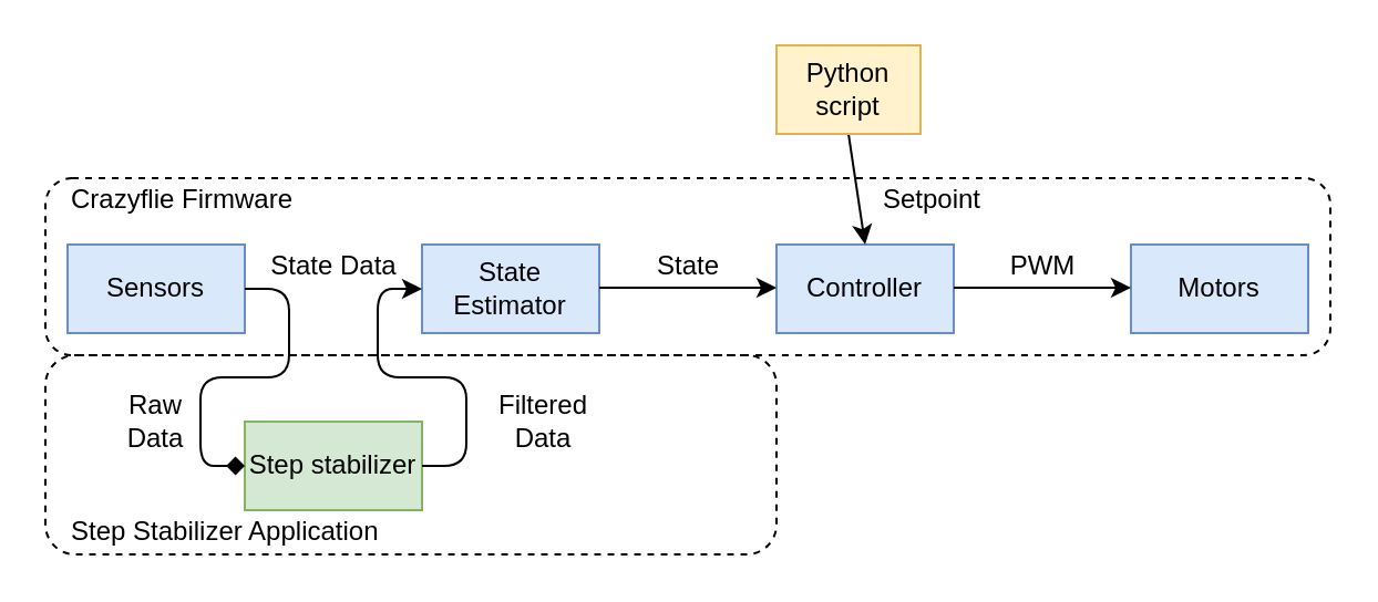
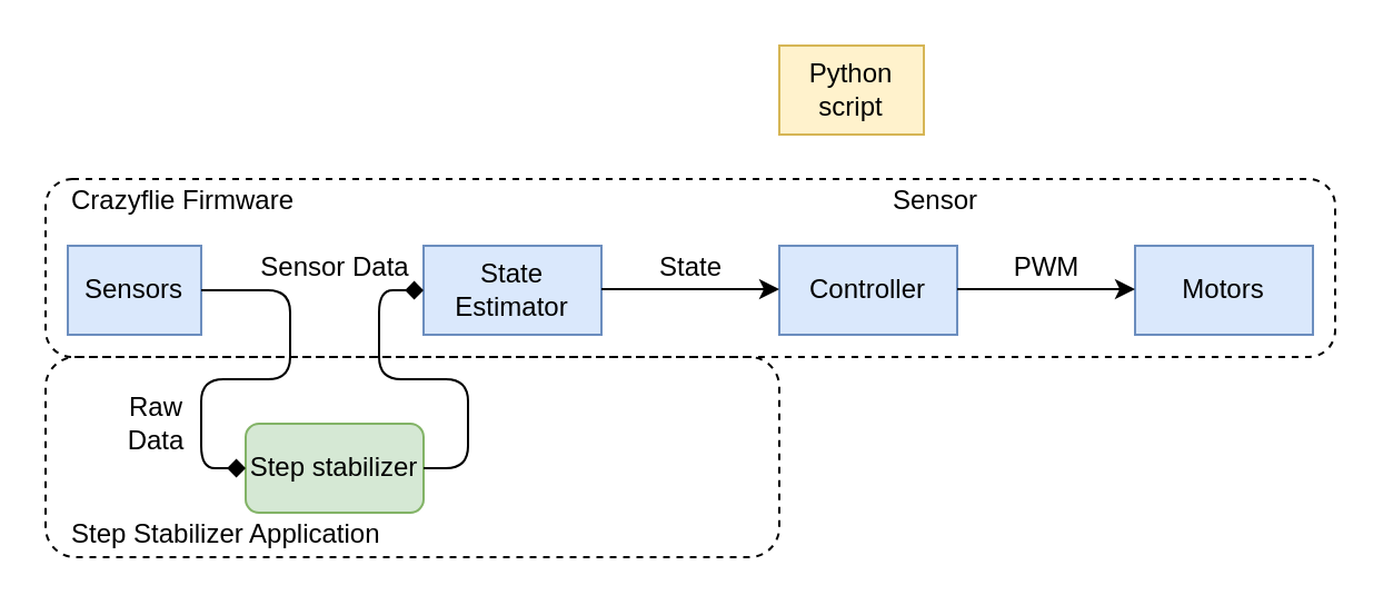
  <mxCell id="0" />
  <mxCell id="1" parent="0" />
  <mxCell id="2" value="" style="rounded=1;whiteSpace=wrap;html=1;fillColor=none;dashed=1;" vertex="1" parent="1"><mxGeometry x="20" y="160" width="330" height="90" as="geometry" /></mxCell>
  <mxCell id="3" value="" style="rounded=1;whiteSpace=wrap;html=1;fillColor=none;dashed=1;" vertex="1" parent="1"><mxGeometry x="20" y="80" width="580" height="80" as="geometry" /></mxCell>
- <mxCell id="4" value="Sensors" style="rounded=0;whiteSpace=wrap;html=1;fillColor=#dae8fc;strokeColor=#6c8ebf;" vertex="1" parent="1"><mxGeometry x="30" y="110" width="80" height="40" as="geometry" /></mxCell>
+ <mxCell id="4" value="Sensors" style="rounded=0;whiteSpace=wrap;html=1;fillColor=#dae8fc;strokeColor=#6c8ebf;" vertex="1" parent="1"><mxGeometry x="30" y="110" width="60" height="40" as="geometry" /></mxCell>
  <mxCell id="5" value="State Estimator" style="rounded=0;whiteSpace=wrap;html=1;fillColor=#dae8fc;strokeColor=#6c8ebf;" vertex="1" parent="1"><mxGeometry x="190" y="110" width="80" height="40" as="geometry" /></mxCell>
  <mxCell id="6" value="Controller" style="rounded=0;whiteSpace=wrap;html=1;fillColor=#dae8fc;strokeColor=#6c8ebf;" vertex="1" parent="1"><mxGeometry x="350" y="110" width="80" height="40" as="geometry" /></mxCell>
  <mxCell id="7" value="Motors" style="rounded=0;whiteSpace=wrap;html=1;fillColor=#dae8fc;strokeColor=#6c8ebf;" vertex="1" parent="1"><mxGeometry x="510" y="110" width="80" height="40" as="geometry" /></mxCell>
  <mxCell id="8" value="" style="endArrow=classic;html=1;exitX=1;exitY=0.5;exitDx=0;exitDy=0;entryX=0;entryY=0.5;entryDx=0;entryDy=0;" edge="1" parent="1"><mxGeometry width="50" height="50" relative="1" as="geometry"><mxPoint x="270" y="129.5" as="sourcePoint" /><mxPoint x="350" y="129.5" as="targetPoint" /></mxGeometry></mxCell>
  <mxCell id="9" value="" style="endArrow=classic;html=1;exitX=1;exitY=0.5;exitDx=0;exitDy=0;entryX=0;entryY=0.5;entryDx=0;entryDy=0;" edge="1" parent="1"><mxGeometry width="50" height="50" relative="1" as="geometry"><mxPoint x="430" y="129.5" as="sourcePoint" /><mxPoint x="510" y="129.5" as="targetPoint" /></mxGeometry></mxCell>
- <mxCell id="10" value="" style="endArrow=classic;html=1;exitX=0.5;exitY=1;exitDx=0;exitDy=0;entryX=0.5;entryY=0;entryDx=0;entryDy=0;" edge="1" parent="1" source="16" target="6"><mxGeometry width="50" height="50" relative="1" as="geometry"><mxPoint x="390" y="70" as="sourcePoint" /><mxPoint x="220" y="160" as="targetPoint" /></mxGeometry></mxCell>
- <mxCell id="11" value="State Data" style="text;html=1;align=center;verticalAlign=middle;resizable=0;points=[];autosize=1;" vertex="1" parent="1"><mxGeometry x="110" y="110" width="80" height="20" as="geometry" /></mxCell>
+ <mxCell id="11" value="Sensor Data" style="text;html=1;align=center;verticalAlign=middle;resizable=0;points=[];autosize=1;" vertex="1" parent="1"><mxGeometry x="110" y="110" width="80" height="20" as="geometry" /></mxCell>
  <mxCell id="12" value="State" style="text;html=1;align=center;verticalAlign=middle;resizable=0;points=[];autosize=1;" vertex="1" parent="1"><mxGeometry x="290" y="110" width="40" height="20" as="geometry" /></mxCell>
- <mxCell id="13" value="Setpoint" style="text;html=1;align=center;verticalAlign=middle;resizable=0;points=[];autosize=1;" vertex="1" parent="1"><mxGeometry x="390" y="80" width="60" height="20" as="geometry" /></mxCell>
+ <mxCell id="13" value="Sensor" style="text;html=1;align=center;verticalAlign=middle;resizable=0;points=[];autosize=1;" vertex="1" parent="1"><mxGeometry x="390" y="80" width="60" height="20" as="geometry" /></mxCell>
  <mxCell id="14" value="PWM" style="text;html=1;align=center;verticalAlign=middle;resizable=0;points=[];autosize=1;" vertex="1" parent="1"><mxGeometry x="450" y="110" width="40" height="20" as="geometry" /></mxCell>
  <mxCell id="15" value="Crazyflie Firmware" style="text;html=1;align=left;verticalAlign=middle;resizable=0;points=[];autosize=1;" vertex="1" parent="1"><mxGeometry x="30" y="80" width="120" height="20" as="geometry" /></mxCell>
  <mxCell id="16" value="Python script" style="rounded=0;whiteSpace=wrap;html=1;fillColor=#fff2cc;strokeColor=#d6b656;" vertex="1" parent="1"><mxGeometry x="350" y="20" width="65" height="40" as="geometry" /></mxCell>
- <mxCell id="17" value="Step stabilizer" style="rounded=0;whiteSpace=wrap;html=1;fillColor=#d5e8d4;strokeColor=#82b366;" vertex="1" parent="1"><mxGeometry x="110" y="190" width="80" height="40" as="geometry" /></mxCell>
+ <mxCell id="17" value="Step stabilizer" style="whiteSpace=wrap;html=1;fillColor=#d5e8d4;strokeColor=#82b366;rounded=1;" vertex="1" parent="1"><mxGeometry x="110" y="190" width="80" height="40" as="geometry" /></mxCell>
  <mxCell id="18" value="" style="endArrow=diamond;html=1;exitX=1;exitY=0.5;exitDx=0;exitDy=0;entryX=0;entryY=0.5;entryDx=0;entryDy=0;" edge="1" parent="1" source="4" target="17"><mxGeometry width="50" height="50" relative="1" as="geometry"><mxPoint x="-80" y="260" as="sourcePoint" /><mxPoint x="-30" y="210" as="targetPoint" /><Array as="points"><mxPoint x="130" y="130" /><mxPoint x="130" y="170" /><mxPoint x="90" y="170" /><mxPoint x="90" y="210" /></Array></mxGeometry></mxCell>
- <mxCell id="19" value="" style="endArrow=classic;html=1;exitX=1;exitY=0.5;exitDx=0;exitDy=0;entryX=0;entryY=0.5;entryDx=0;entryDy=0;" edge="1" parent="1" source="17" target="5"><mxGeometry width="50" height="50" relative="1" as="geometry"><mxPoint x="-110" y="270" as="sourcePoint" /><mxPoint x="-60" y="220" as="targetPoint" /><Array as="points"><mxPoint x="210" y="210" /><mxPoint x="210" y="170" /><mxPoint x="170" y="170" /><mxPoint x="170" y="130" /></Array></mxGeometry></mxCell>
+ <mxCell id="19" value="" style="endArrow=diamond;html=1;exitX=1;exitY=0.5;exitDx=0;exitDy=0;entryX=0;entryY=0.5;entryDx=0;entryDy=0;" edge="1" parent="1" source="17" target="5"><mxGeometry width="50" height="50" relative="1" as="geometry"><mxPoint x="-110" y="270" as="sourcePoint" /><mxPoint x="-60" y="220" as="targetPoint" /><Array as="points"><mxPoint x="210" y="210" /><mxPoint x="210" y="170" /><mxPoint x="170" y="170" /><mxPoint x="170" y="130" /></Array></mxGeometry></mxCell>
  <mxCell id="20" value="Raw Data" style="text;html=1;strokeColor=none;fillColor=none;align=center;verticalAlign=middle;whiteSpace=wrap;rounded=0;" vertex="1" parent="1"><mxGeometry x="50" y="180" width="40" height="20" as="geometry" /></mxCell>
- <mxCell id="21" value="Filtered Data" style="text;html=1;strokeColor=none;fillColor=none;align=center;verticalAlign=middle;whiteSpace=wrap;rounded=0;" vertex="1" parent="1"><mxGeometry x="220" y="180" width="50" height="20" as="geometry" /></mxCell>
  <mxCell id="22" value="Step Stabilizer Application" style="text;html=1;align=left;verticalAlign=middle;resizable=0;points=[];autosize=1;" vertex="1" parent="1"><mxGeometry x="30" y="230" width="150" height="20" as="geometry" /></mxCell>
